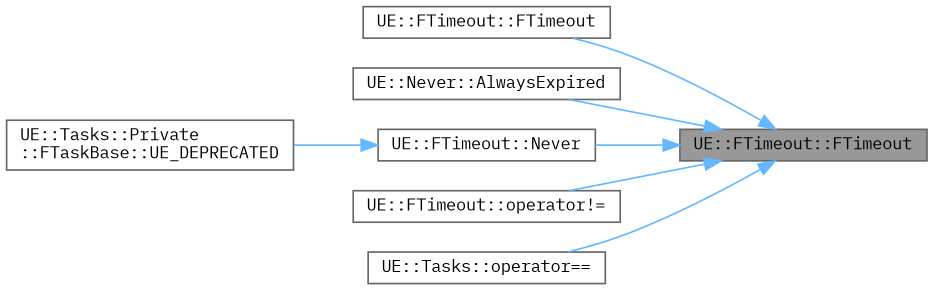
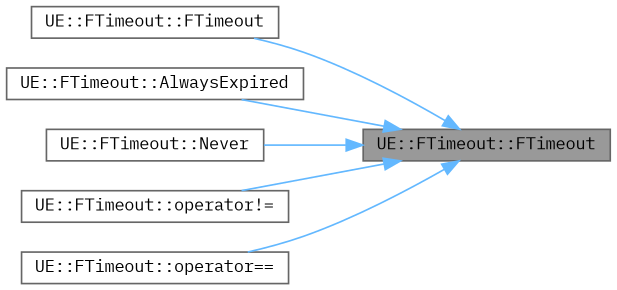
  digraph {
    fontname="IBM Plex Mono"
    rankdir=RL
    node [color=grey40 fillcolor=white fontname="IBM Plex Mono" fontsize=10 shape=box style=filled]
    edge [color=steelblue1 dir=back fontname="IBM Plex Mono" fontsize=10 labelfontname=Helvetica labelfontsize=10 style=solid]
    n1 [color=gray40 fillcolor=grey60 fontcolor=black height=0.2 label="UE::FTimeout::FTimeout" width=0.4]
    n2 [height=0.2 label="UE::FTimeout::FTimeout" width=0.4]
-   n3 [height=0.2 label="UE::Never::AlwaysExpired" width=0.4]
+   n3 [height=0.2 label="UE::FTimeout::AlwaysExpired" width=0.4]
    n4 [height=0.2 label="UE::FTimeout::Never" width=0.4]
    n5 [height=0.2 label="UE::FTimeout::operator!=" width=0.4]
-   n6 [height=0.2 label="UE::Tasks::operator==" width=0.4]
-   n7 [height=0.2 label="UE::Tasks::Private\l::FTaskBase::UE_DEPRECATED" width=0.4]
+   n6 [height=0.2 label="UE::FTimeout::operator==" width=0.4]
    n1 -> n2
    n1 -> n3
    n1 -> n4
    n1 -> n5
    n1 -> n6
-   n4 -> n7
  }
